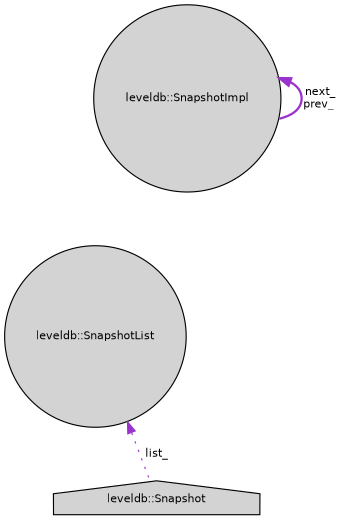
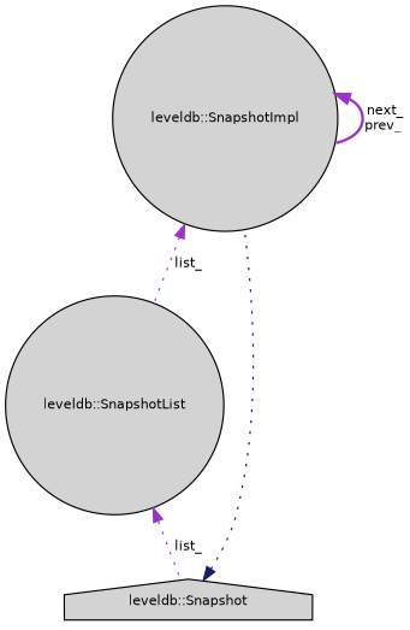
  digraph {
    node [color=black fillcolor=lightgrey fontname=Helvetica fontsize=10 shape=circle style=filled]
    edge [color=darkorchid3 dir=back fontname=Helvetica fontsize=10 labelfontname=Helvetica labelfontsize=10 style=dotted]
    n1 [fontcolor=black height=0.2 label="leveldb::SnapshotImpl" width=0.4]
    n2 [height=0.2 label="leveldb::SnapshotList" width=0.4]
    n3 [height=0.2 label="leveldb::Snapshot" shape=house width=0.4]
    n1 -> n1 [label=" next_\nprev_" style=bold]
+   n1 -> n2 [label=" list_"]
    n2 -> n3 [label=" list_"]
+   n3 -> n1 [color=midnightblue]
  }
